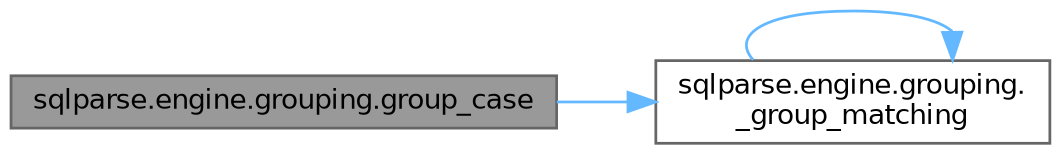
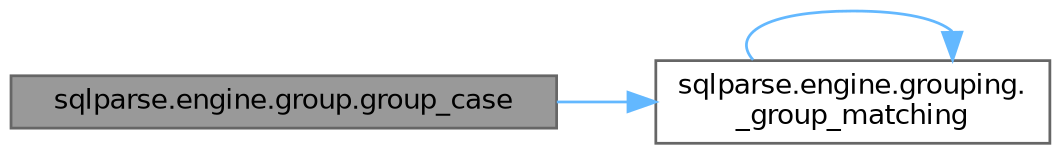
  digraph {
    rankdir=LR
    node [fontname=Helvetica fontsize=10 shape=box style=filled]
    edge [color=steelblue1 fontname=Helvetica fontsize=10 labelfontname=Helvetica labelfontsize=10 style=solid]
-   n1 [color=gray40 fillcolor=grey60 fontcolor=black height=0.2 label="sqlparse.engine.grouping.group_case" width=0.4]
+   n1 [color=gray40 fillcolor=grey60 fontcolor=black height=0.2 label="sqlparse.engine.group.group_case" width=0.4]
    n2 [color=grey40 fillcolor=white height=0.2 label="sqlparse.engine.grouping.\l_group_matching" width=0.4]
    n1 -> n2
    n2 -> n2
  }
